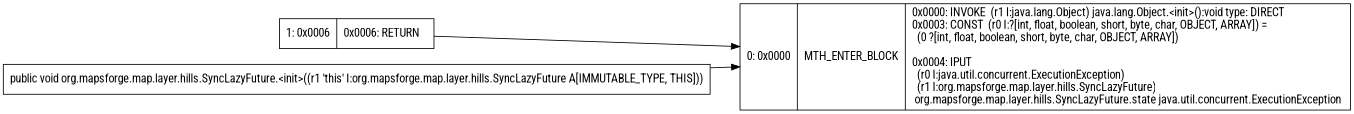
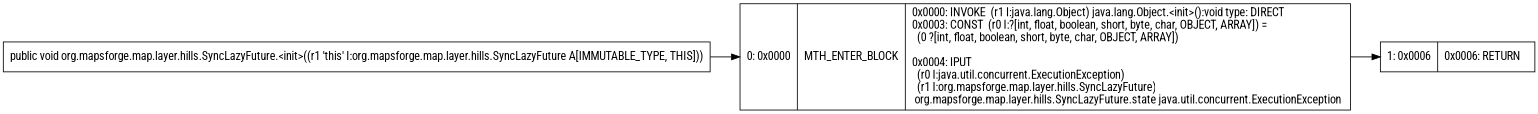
  digraph {
    rankdir=LR
    fontname="Roboto Condensed"
    node [shape=record fontname="Roboto Condensed"]
    edge [fontname="Roboto Condensed"]
    n1 [label="{0\:\ 0x0000|MTH_ENTER_BLOCK\l|0x0000: INVOKE  (r1 I:java.lang.Object) java.lang.Object.\<init\>():void type: DIRECT \l0x0003: CONST  (r0 I:?[int, float, boolean, short, byte, char, OBJECT, ARRAY]) = \l  (0 ?[int, float, boolean, short, byte, char, OBJECT, ARRAY])\l \l0x0004: IPUT  \l  (r0 I:java.util.concurrent.ExecutionException)\l  (r1 I:org.mapsforge.map.layer.hills.SyncLazyFuture)\l org.mapsforge.map.layer.hills.SyncLazyFuture.state java.util.concurrent.ExecutionException \l}"]
    n2 [label="{1\:\ 0x0006|0x0006: RETURN   \l}"]
    n3 [label="{public void org.mapsforge.map.layer.hills.SyncLazyFuture.\<init\>((r1 'this' I:org.mapsforge.map.layer.hills.SyncLazyFuture A[IMMUTABLE_TYPE, THIS])) }"]
-   n2 -> n1
+   n1 -> n2
    n3 -> n1
  }
